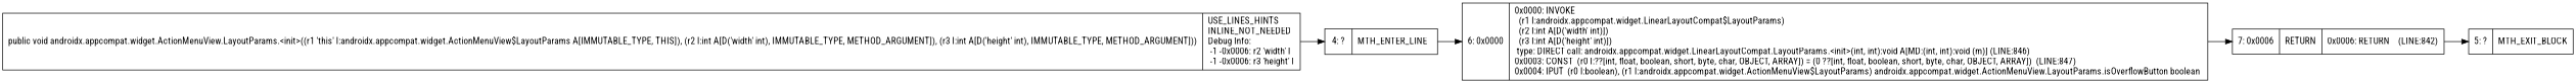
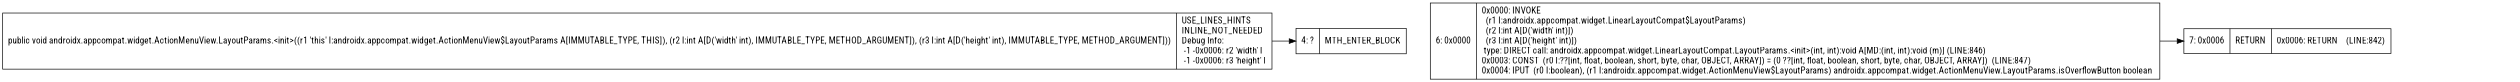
  digraph {
    fontname="Roboto Condensed"
    rankdir=LR
    node [fontname="Roboto Condensed" shape=record]
    edge [fontname="Roboto Condensed"]
-   n1 [label="{4\:\ ?|MTH_ENTER_LINE\l}"]
+   n1 [label="{4\:\ ?|MTH_ENTER_BLOCK\l}"]
    n2 [label="{6\:\ 0x0000|0x0000: INVOKE  \l  (r1 I:androidx.appcompat.widget.LinearLayoutCompat$LayoutParams)\l  (r2 I:int A[D('width' int)])\l  (r3 I:int A[D('height' int)])\l type: DIRECT call: androidx.appcompat.widget.LinearLayoutCompat.LayoutParams.\<init\>(int, int):void A[MD:(int, int):void (m)] (LINE:846)\l0x0003: CONST  (r0 I:??[int, float, boolean, short, byte, char, OBJECT, ARRAY]) = (0 ??[int, float, boolean, short, byte, char, OBJECT, ARRAY])  (LINE:847)\l0x0004: IPUT  (r0 I:boolean), (r1 I:androidx.appcompat.widget.ActionMenuView$LayoutParams) androidx.appcompat.widget.ActionMenuView.LayoutParams.isOverflowButton boolean \l}"]
    n3 [label="{7\:\ 0x0006|RETURN\l|0x0006: RETURN    (LINE:842)\l}"]
-   n4 [label="{5\:\ ?|MTH_EXIT_BLOCK\l}"]
    n5 [label="{public void androidx.appcompat.widget.ActionMenuView.LayoutParams.\<init\>((r1 'this' I:androidx.appcompat.widget.ActionMenuView$LayoutParams A[IMMUTABLE_TYPE, THIS]), (r2 I:int A[D('width' int), IMMUTABLE_TYPE, METHOD_ARGUMENT]), (r3 I:int A[D('height' int), IMMUTABLE_TYPE, METHOD_ARGUMENT]))  | USE_LINES_HINTS\lINLINE_NOT_NEEDED\lDebug Info:\l  \-1 \-0x0006: r2 'width' I\l  \-1 \-0x0006: r3 'height' I\l}"]
-   n1 -> n2
    n2 -> n3
-   n3 -> n4
    n5 -> n1
  }
